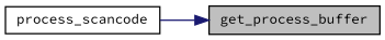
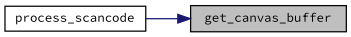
  digraph {
    rankdir=RL
    fontname="Source Code Pro"
    node [color=black fontname="Source Code Pro" fontsize=10 shape=record style=filled]
-   n1 [fillcolor=grey75 fontcolor=black height=0.2 label=get_process_buffer width=0.4]
+   n1 [fillcolor=grey75 fontcolor=black height=0.2 label=get_canvas_buffer width=0.4]
    n2 [fillcolor=white height=0.2 label=process_scancode width=0.4]
    n1 -> n2 [color=midnightblue dir=back fontname="Source Code Pro" fontsize=10 labelfontname=Helvetica labelfontsize=10 style=solid]
  }
